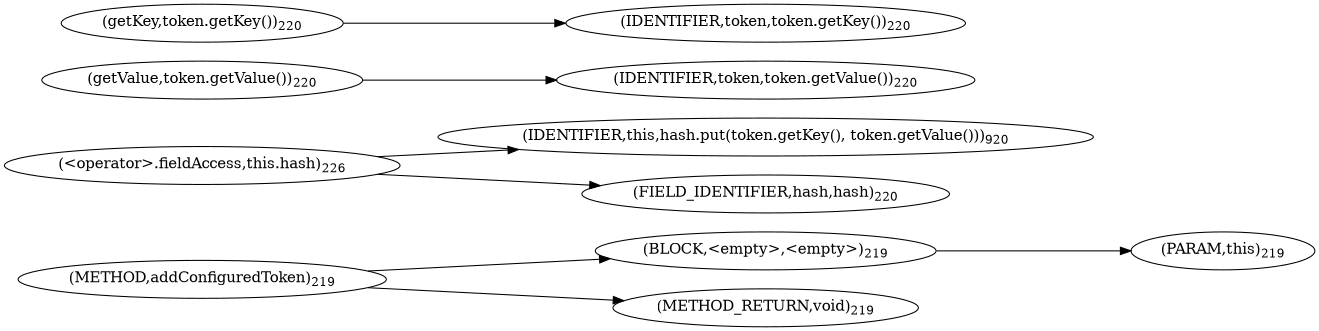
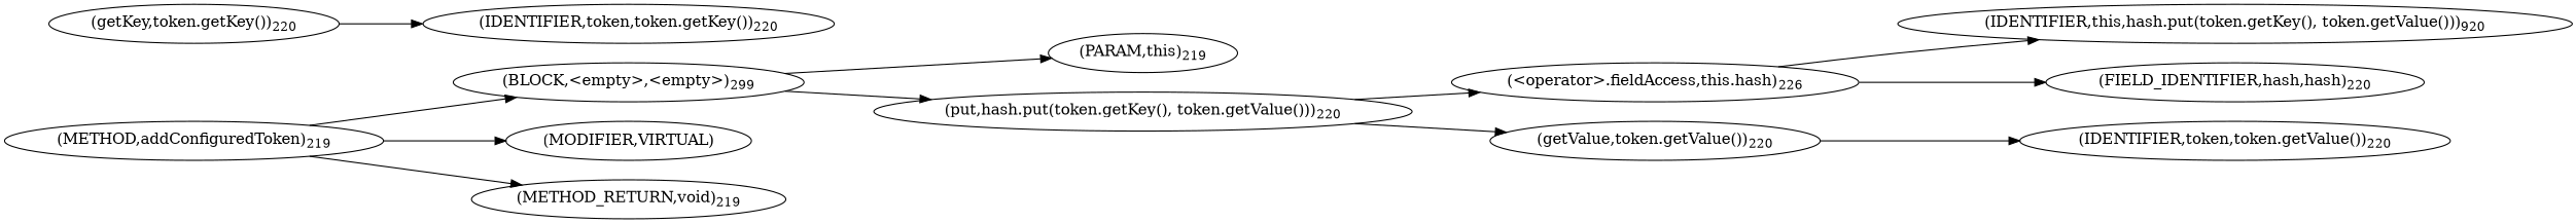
  digraph {
    rankdir=LR
    n1 [label=<(METHOD,addConfiguredToken)<SUB>219</SUB>>]
-   n2 [label=<(BLOCK,&lt;empty&gt;,&lt;empty&gt;)<SUB>219</SUB>>]
+   n2 [label=<(BLOCK,&lt;empty&gt;,&lt;empty&gt;)<SUB>299</SUB>>]
+   n3 [label=<(MODIFIER,VIRTUAL)>]
    n4 [label=<(METHOD_RETURN,void)<SUB>219</SUB>>]
    n5 [label=<(PARAM,this)<SUB>219</SUB>>]
+   n6 [label=<(put,hash.put(token.getKey(), token.getValue()))<SUB>220</SUB>>]
    n7 [label=<(&lt;operator&gt;.fieldAccess,this.hash)<SUB>226</SUB>>]
    n8 [label=<(getValue,token.getValue())<SUB>220</SUB>>]
    n9 [label=<(IDENTIFIER,this,hash.put(token.getKey(), token.getValue()))<SUB>920</SUB>>]
    n10 [label=<(FIELD_IDENTIFIER,hash,hash)<SUB>220</SUB>>]
    n11 [label=<(getKey,token.getKey())<SUB>220</SUB>>]
    n12 [label=<(IDENTIFIER,token,token.getKey())<SUB>220</SUB>>]
    n13 [label=<(IDENTIFIER,token,token.getValue())<SUB>220</SUB>>]
    n1 -> n2
+   n1 -> n3
    n1 -> n4
    n2 -> n5
+   n2 -> n6
+   n6 -> n7
+   n6 -> n8
    n7 -> n9
    n7 -> n10
    n8 -> n13
    n11 -> n12
  }
